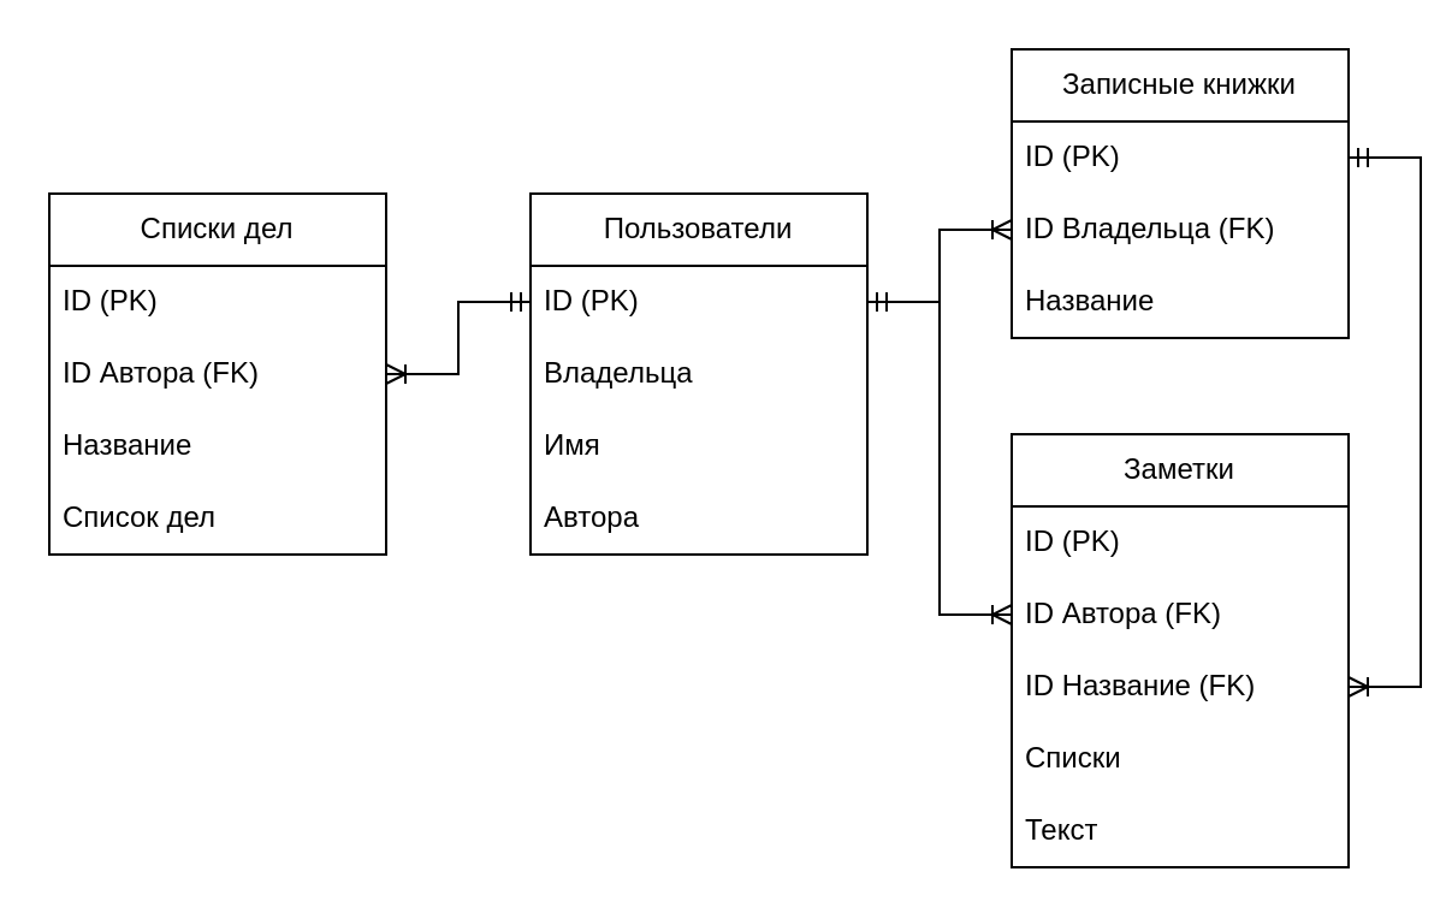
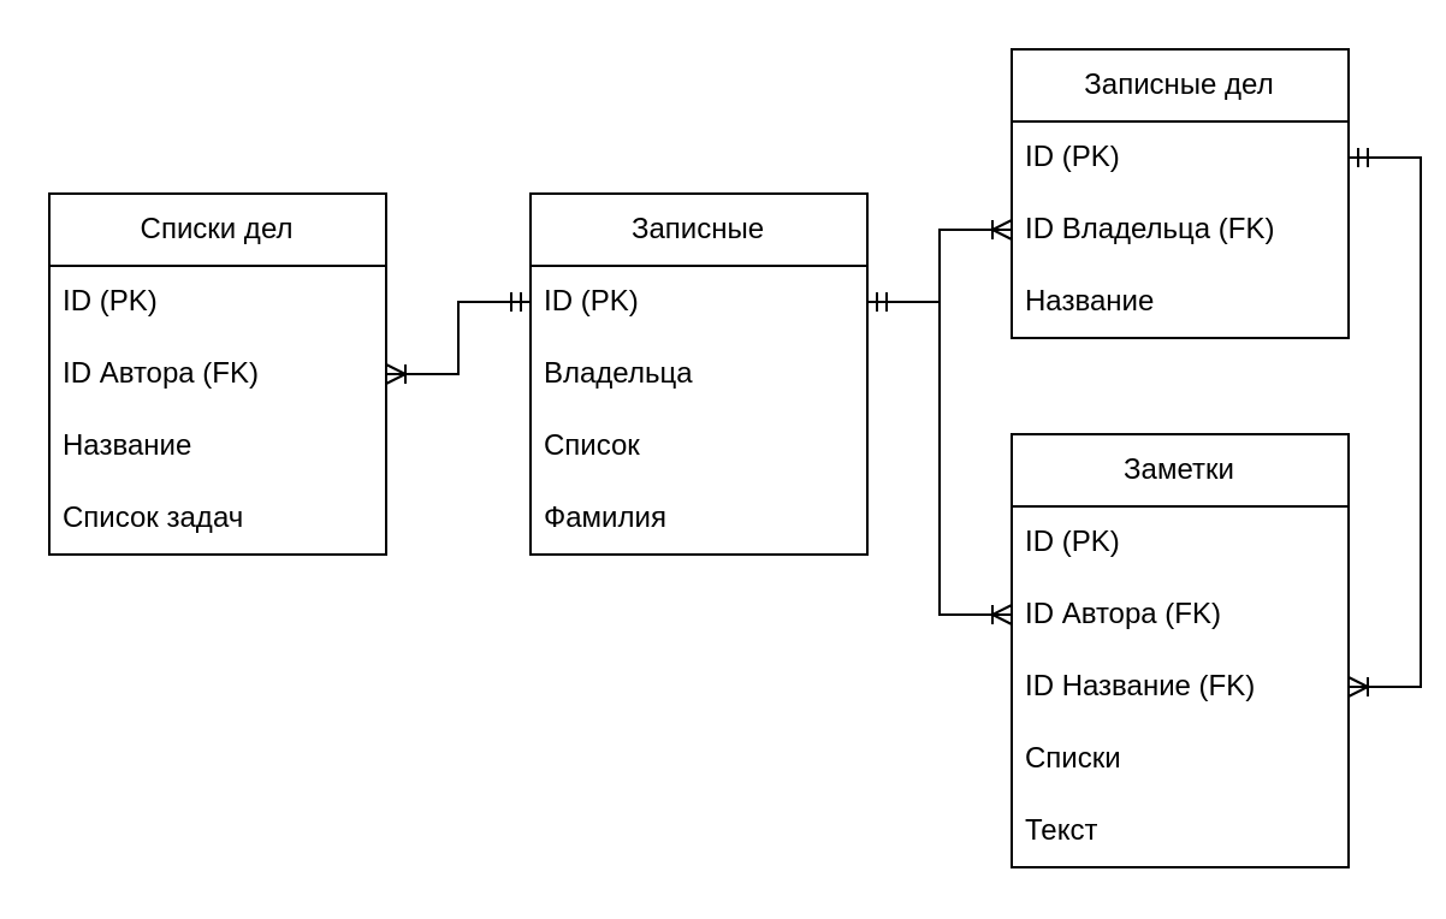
  <mxCell id="0" />
  <mxCell id="1" parent="0" />
  <mxCell id="2" value="Списки дел" style="swimlane;fontStyle=0;childLayout=stackLayout;horizontal=1;startSize=30;horizontalStack=0;resizeParent=1;resizeParentMax=0;resizeLast=0;collapsible=1;marginBottom=0;whiteSpace=wrap;html=1;" vertex="1" parent="1"><mxGeometry x="20" y="80" width="140" height="150" as="geometry" /></mxCell>
  <mxCell id="3" value="ID (PK)" style="text;strokeColor=none;fillColor=none;align=left;verticalAlign=middle;spacingLeft=4;spacingRight=4;overflow=hidden;points=[[0,0.5],[1,0.5]];portConstraint=eastwest;rotatable=0;whiteSpace=wrap;html=1;" vertex="1" parent="2"><mxGeometry y="30" width="140" height="30" as="geometry" /></mxCell>
  <mxCell id="4" value="ID Автора (FK)" style="text;strokeColor=none;fillColor=none;align=left;verticalAlign=middle;spacingLeft=4;spacingRight=4;overflow=hidden;points=[[0,0.5],[1,0.5]];portConstraint=eastwest;rotatable=0;whiteSpace=wrap;html=1;" vertex="1" parent="2"><mxGeometry y="60" width="140" height="30" as="geometry" /></mxCell>
  <mxCell id="5" value="Название" style="text;strokeColor=none;fillColor=none;align=left;verticalAlign=middle;spacingLeft=4;spacingRight=4;overflow=hidden;points=[[0,0.5],[1,0.5]];portConstraint=eastwest;rotatable=0;whiteSpace=wrap;html=1;" vertex="1" parent="2"><mxGeometry y="90" width="140" height="30" as="geometry" /></mxCell>
- <mxCell id="6" value="Список дел" style="text;strokeColor=none;fillColor=none;align=left;verticalAlign=middle;spacingLeft=4;spacingRight=4;overflow=hidden;points=[[0,0.5],[1,0.5]];portConstraint=eastwest;rotatable=0;whiteSpace=wrap;html=1;" vertex="1" parent="2"><mxGeometry y="120" width="140" height="30" as="geometry" /></mxCell>
- <mxCell id="7" value="Пользователи" style="swimlane;fontStyle=0;childLayout=stackLayout;horizontal=1;startSize=30;horizontalStack=0;resizeParent=1;resizeParentMax=0;resizeLast=0;collapsible=1;marginBottom=0;whiteSpace=wrap;html=1;" vertex="1" parent="1"><mxGeometry x="220" y="80" width="140" height="150" as="geometry" /></mxCell>
+ <mxCell id="6" value="Список задач" style="text;strokeColor=none;fillColor=none;align=left;verticalAlign=middle;spacingLeft=4;spacingRight=4;overflow=hidden;points=[[0,0.5],[1,0.5]];portConstraint=eastwest;rotatable=0;whiteSpace=wrap;html=1;" vertex="1" parent="2"><mxGeometry y="120" width="140" height="30" as="geometry" /></mxCell>
+ <mxCell id="7" value="Записные" style="swimlane;fontStyle=0;childLayout=stackLayout;horizontal=1;startSize=30;horizontalStack=0;resizeParent=1;resizeParentMax=0;resizeLast=0;collapsible=1;marginBottom=0;whiteSpace=wrap;html=1;" vertex="1" parent="1"><mxGeometry x="220" y="80" width="140" height="150" as="geometry" /></mxCell>
  <mxCell id="8" value="ID (PK)" style="text;strokeColor=none;fillColor=none;align=left;verticalAlign=middle;spacingLeft=4;spacingRight=4;overflow=hidden;points=[[0,0.5],[1,0.5]];portConstraint=eastwest;rotatable=0;whiteSpace=wrap;html=1;" vertex="1" parent="7"><mxGeometry y="30" width="140" height="30" as="geometry" /></mxCell>
  <mxCell id="9" value="Владельца" style="text;strokeColor=none;fillColor=none;align=left;verticalAlign=middle;spacingLeft=4;spacingRight=4;overflow=hidden;points=[[0,0.5],[1,0.5]];portConstraint=eastwest;rotatable=0;whiteSpace=wrap;html=1;" vertex="1" parent="7"><mxGeometry y="60" width="140" height="30" as="geometry" /></mxCell>
- <mxCell id="10" value="Имя" style="text;strokeColor=none;fillColor=none;align=left;verticalAlign=middle;spacingLeft=4;spacingRight=4;overflow=hidden;points=[[0,0.5],[1,0.5]];portConstraint=eastwest;rotatable=0;whiteSpace=wrap;html=1;" vertex="1" parent="7"><mxGeometry y="90" width="140" height="30" as="geometry" /></mxCell>
- <mxCell id="11" value="Автора" style="text;strokeColor=none;fillColor=none;align=left;verticalAlign=middle;spacingLeft=4;spacingRight=4;overflow=hidden;points=[[0,0.5],[1,0.5]];portConstraint=eastwest;rotatable=0;whiteSpace=wrap;html=1;" vertex="1" parent="7"><mxGeometry y="120" width="140" height="30" as="geometry" /></mxCell>
- <mxCell id="12" value="Записные книжки" style="swimlane;fontStyle=0;childLayout=stackLayout;horizontal=1;startSize=30;horizontalStack=0;resizeParent=1;resizeParentMax=0;resizeLast=0;collapsible=1;marginBottom=0;whiteSpace=wrap;html=1;" vertex="1" parent="1"><mxGeometry x="420" y="20" width="140" height="120" as="geometry" /></mxCell>
+ <mxCell id="10" value="Список" style="text;strokeColor=none;fillColor=none;align=left;verticalAlign=middle;spacingLeft=4;spacingRight=4;overflow=hidden;points=[[0,0.5],[1,0.5]];portConstraint=eastwest;rotatable=0;whiteSpace=wrap;html=1;" vertex="1" parent="7"><mxGeometry y="90" width="140" height="30" as="geometry" /></mxCell>
+ <mxCell id="11" value="Фамилия" style="text;strokeColor=none;fillColor=none;align=left;verticalAlign=middle;spacingLeft=4;spacingRight=4;overflow=hidden;points=[[0,0.5],[1,0.5]];portConstraint=eastwest;rotatable=0;whiteSpace=wrap;html=1;" vertex="1" parent="7"><mxGeometry y="120" width="140" height="30" as="geometry" /></mxCell>
+ <mxCell id="12" value="Записные дел" style="swimlane;fontStyle=0;childLayout=stackLayout;horizontal=1;startSize=30;horizontalStack=0;resizeParent=1;resizeParentMax=0;resizeLast=0;collapsible=1;marginBottom=0;whiteSpace=wrap;html=1;" vertex="1" parent="1"><mxGeometry x="420" y="20" width="140" height="120" as="geometry" /></mxCell>
  <mxCell id="13" value="ID (PK)" style="text;strokeColor=none;fillColor=none;align=left;verticalAlign=middle;spacingLeft=4;spacingRight=4;overflow=hidden;points=[[0,0.5],[1,0.5]];portConstraint=eastwest;rotatable=0;whiteSpace=wrap;html=1;" vertex="1" parent="12"><mxGeometry y="30" width="140" height="30" as="geometry" /></mxCell>
  <mxCell id="14" value="ID Владельца (FK)" style="text;strokeColor=none;fillColor=none;align=left;verticalAlign=middle;spacingLeft=4;spacingRight=4;overflow=hidden;points=[[0,0.5],[1,0.5]];portConstraint=eastwest;rotatable=0;whiteSpace=wrap;html=1;" vertex="1" parent="12"><mxGeometry y="60" width="140" height="30" as="geometry" /></mxCell>
  <mxCell id="15" value="Название" style="text;strokeColor=none;fillColor=none;align=left;verticalAlign=middle;spacingLeft=4;spacingRight=4;overflow=hidden;points=[[0,0.5],[1,0.5]];portConstraint=eastwest;rotatable=0;whiteSpace=wrap;html=1;" vertex="1" parent="12"><mxGeometry y="90" width="140" height="30" as="geometry" /></mxCell>
  <mxCell id="16" value="Заметки" style="swimlane;fontStyle=0;childLayout=stackLayout;horizontal=1;startSize=30;horizontalStack=0;resizeParent=1;resizeParentMax=0;resizeLast=0;collapsible=1;marginBottom=0;whiteSpace=wrap;html=1;" vertex="1" parent="1"><mxGeometry x="420" y="180" width="140" height="180" as="geometry" /></mxCell>
  <mxCell id="17" value="ID (PK)" style="text;strokeColor=none;fillColor=none;align=left;verticalAlign=middle;spacingLeft=4;spacingRight=4;overflow=hidden;points=[[0,0.5],[1,0.5]];portConstraint=eastwest;rotatable=0;whiteSpace=wrap;html=1;" vertex="1" parent="16"><mxGeometry y="30" width="140" height="30" as="geometry" /></mxCell>
  <mxCell id="18" value="ID Автора (FK)" style="text;strokeColor=none;fillColor=none;align=left;verticalAlign=middle;spacingLeft=4;spacingRight=4;overflow=hidden;points=[[0,0.5],[1,0.5]];portConstraint=eastwest;rotatable=0;whiteSpace=wrap;html=1;" vertex="1" parent="16"><mxGeometry y="60" width="140" height="30" as="geometry" /></mxCell>
  <mxCell id="19" value="ID Название (FK)" style="text;strokeColor=none;fillColor=none;align=left;verticalAlign=middle;spacingLeft=4;spacingRight=4;overflow=hidden;points=[[0,0.5],[1,0.5]];portConstraint=eastwest;rotatable=0;whiteSpace=wrap;html=1;" vertex="1" parent="16"><mxGeometry y="90" width="140" height="30" as="geometry" /></mxCell>
  <mxCell id="20" value="Списки" style="text;strokeColor=none;fillColor=none;align=left;verticalAlign=middle;spacingLeft=4;spacingRight=4;overflow=hidden;points=[[0,0.5],[1,0.5]];portConstraint=eastwest;rotatable=0;whiteSpace=wrap;html=1;" vertex="1" parent="16"><mxGeometry y="120" width="140" height="30" as="geometry" /></mxCell>
  <mxCell id="21" value="Текст" style="text;strokeColor=none;fillColor=none;align=left;verticalAlign=middle;spacingLeft=4;spacingRight=4;overflow=hidden;points=[[0,0.5],[1,0.5]];portConstraint=eastwest;rotatable=0;whiteSpace=wrap;html=1;" vertex="1" parent="16"><mxGeometry y="150" width="140" height="30" as="geometry" /></mxCell>
  <mxCell id="22" value="" style="edgeStyle=entityRelationEdgeStyle;fontSize=12;html=1;endArrow=ERoneToMany;startArrow=ERmandOne;rounded=0;exitX=0;exitY=0.5;exitDx=0;exitDy=0;entryX=1;entryY=0.5;entryDx=0;entryDy=0;" edge="1" parent="1" source="8" target="4"><mxGeometry width="100" height="100" relative="1" as="geometry"><mxPoint x="300" y="250" as="sourcePoint" /><mxPoint x="400" y="150" as="targetPoint" /></mxGeometry></mxCell>
  <mxCell id="23" value="" style="edgeStyle=entityRelationEdgeStyle;fontSize=12;html=1;endArrow=ERoneToMany;startArrow=ERmandOne;rounded=0;exitX=1;exitY=0.5;exitDx=0;exitDy=0;entryX=0;entryY=0.5;entryDx=0;entryDy=0;" edge="1" parent="1" source="8" target="14"><mxGeometry width="100" height="100" relative="1" as="geometry"><mxPoint x="260" y="300" as="sourcePoint" /><mxPoint x="200" y="330" as="targetPoint" /></mxGeometry></mxCell>
  <mxCell id="24" value="" style="edgeStyle=entityRelationEdgeStyle;fontSize=12;html=1;endArrow=ERoneToMany;startArrow=ERmandOne;rounded=0;exitX=1;exitY=0.5;exitDx=0;exitDy=0;entryX=0;entryY=0.5;entryDx=0;entryDy=0;" edge="1" parent="1" source="8" target="18"><mxGeometry width="100" height="100" relative="1" as="geometry"><mxPoint x="370" y="135" as="sourcePoint" /><mxPoint x="430" y="105" as="targetPoint" /></mxGeometry></mxCell>
  <mxCell id="25" value="" style="edgeStyle=entityRelationEdgeStyle;fontSize=12;html=1;endArrow=ERoneToMany;startArrow=ERmandOne;rounded=0;exitX=1;exitY=0.5;exitDx=0;exitDy=0;entryX=1;entryY=0.5;entryDx=0;entryDy=0;" edge="1" parent="1" source="13" target="19"><mxGeometry width="100" height="100" relative="1" as="geometry"><mxPoint x="370" y="135" as="sourcePoint" /><mxPoint x="430" y="265" as="targetPoint" /></mxGeometry></mxCell>
